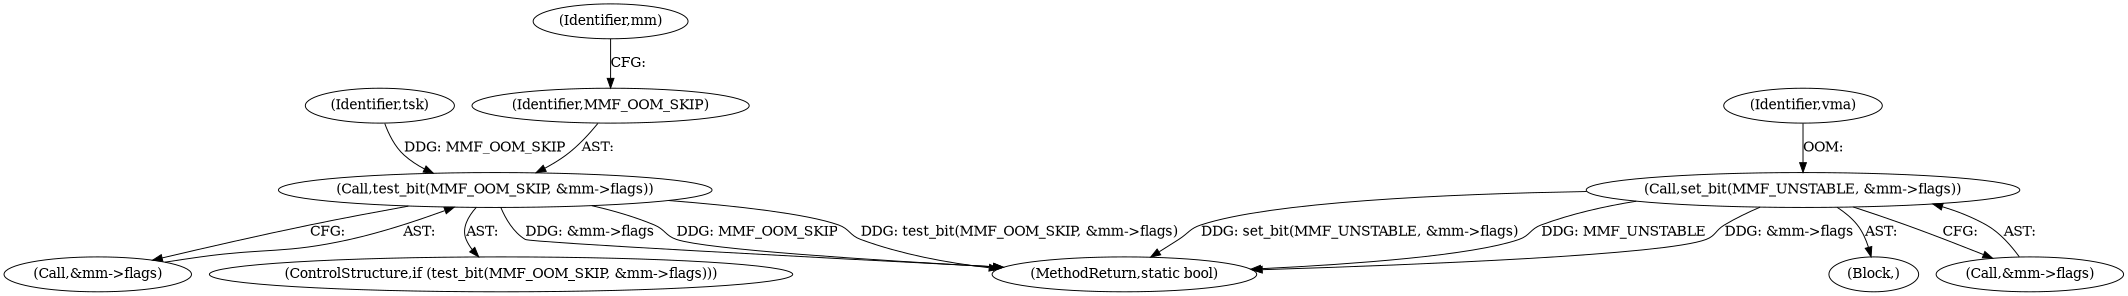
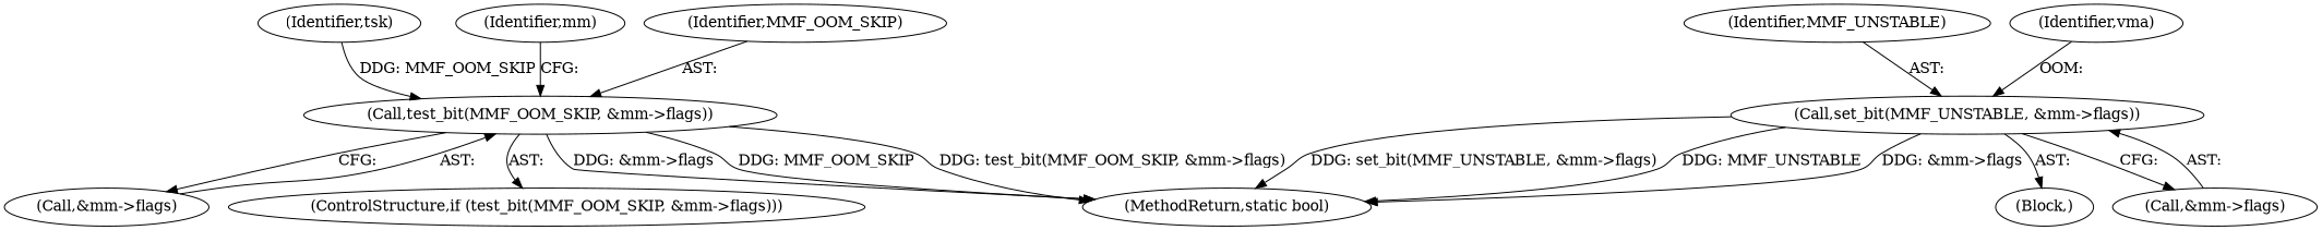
  digraph {
    n1 [label="(Call,test_bit(MMF_OOM_SKIP, &mm->flags))"]
    n2 [label="(Call,&mm->flags)"]
    n3 [label="(ControlStructure,if (test_bit(MMF_OOM_SKIP, &mm->flags)))"]
    n4 [label="(MethodReturn,static bool)"]
    n5 [label="(Call,set_bit(MMF_UNSTABLE, &mm->flags))"]
    n6 [label="(Block,)"]
    n7 [label="(Call,&mm->flags)"]
+   n8 [label="(Identifier,MMF_UNSTABLE)"]
    n9 [label="(Identifier,vma)"]
    n10 [label="(Identifier,tsk)"]
    n11 [label="(Identifier,mm)"]
    n12 [label="(Identifier,MMF_OOM_SKIP)"]
    n1 -> n2 [label="CFG: "]
    n1 -> n3 [label="AST: "]
    n1 -> n4 [label="DDG: &mm->flags"]
    n1 -> n4 [label="DDG: MMF_OOM_SKIP"]
    n1 -> n4 [label="DDG: test_bit(MMF_OOM_SKIP, &mm->flags)"]
    n2 -> n1 [label="AST: "]
    n5 -> n4 [label="DDG: set_bit(MMF_UNSTABLE, &mm->flags)"]
    n5 -> n4 [label="DDG: MMF_UNSTABLE"]
    n5 -> n4 [label="DDG: &mm->flags"]
    n5 -> n6 [label="AST: "]
    n5 -> n7 [label="CFG: "]
    n7 -> n5 [label="AST: "]
+   n8 -> n5 [label="AST: "]
    n9 -> n5 [label="OOM: "]
    n10 -> n1 [label="DDG: MMF_OOM_SKIP"]
-   n11 -> n12 [label="CFG: "]
+   n11 -> n1 [label="CFG: "]
    n12 -> n1 [label="AST: "]
  }
